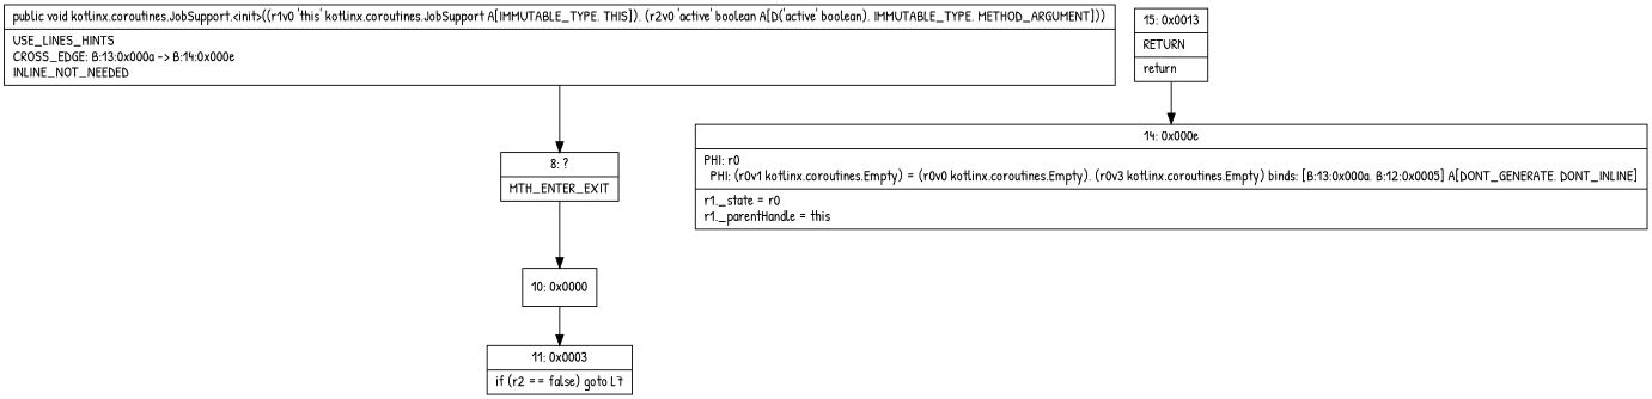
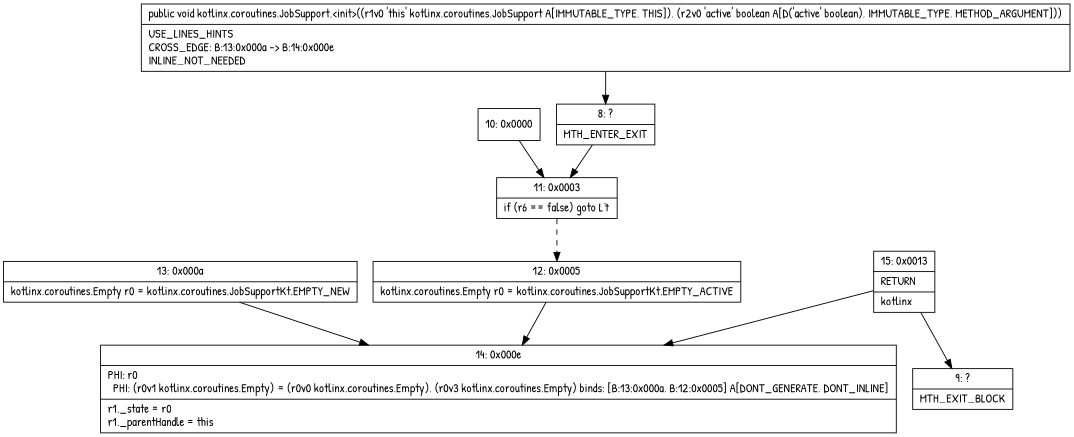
  digraph {
    fontname="Patrick Hand"
    node [fontname="Patrick Hand" shape=record]
    edge [fontname="Patrick Hand"]
    n1 [label="{8\:\ ?|MTH_ENTER_EXIT\l}"]
    n2 [label="{10\:\ 0x0000}"]
-   n3 [label="{11\:\ 0x0003|if (r2 == false) goto L7\l}"]
+   n3 [label="{11\:\ 0x0003|if (r6 == false) goto L7\l}"]
+   n4 [label="{12\:\ 0x0005|kotlinx.coroutines.Empty r0 = kotlinx.coroutines.JobSupportKt.EMPTY_ACTIVE\l}"]
    n5 [label="{14\:\ 0x000e|PHI: r0 \l  PHI: (r0v1 kotlinx.coroutines.Empty) = (r0v0 kotlinx.coroutines.Empty), (r0v3 kotlinx.coroutines.Empty) binds: [B:13:0x000a, B:12:0x0005] A[DONT_GENERATE, DONT_INLINE]\l|r1._state = r0\lr1._parentHandle = this\l}"]
-   n7 [label="{15\:\ 0x0013|RETURN\l|return\l}"]
+   n6 [label="{13\:\ 0x000a|kotlinx.coroutines.Empty r0 = kotlinx.coroutines.JobSupportKt.EMPTY_NEW\l}"]
+   n7 [label="{15\:\ 0x0013|RETURN\l|kotlinx\l}"]
+   n8 [label="{9\:\ ?|MTH_EXIT_BLOCK\l}"]
    n9 [label="{public void kotlinx.coroutines.JobSupport.\<init\>((r1v0 'this' kotlinx.coroutines.JobSupport A[IMMUTABLE_TYPE, THIS]), (r2v0 'active' boolean A[D('active' boolean), IMMUTABLE_TYPE, METHOD_ARGUMENT]))  | USE_LINES_HINTS\lCROSS_EDGE: B:13:0x000a \-\> B:14:0x000e\lINLINE_NOT_NEEDED\l}"]
-   n1 -> n2
+   n1 -> n3
    n2 -> n3
+   n3 -> n4 [style=dashed]
+   n4 -> n5
+   n6 -> n5
    n7 -> n5
+   n7 -> n8
    n9 -> n1
  }
